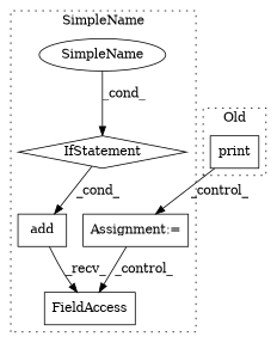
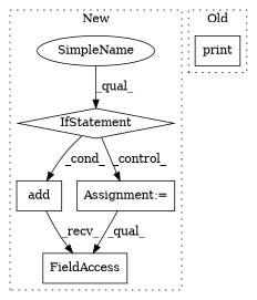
  digraph {
    node [a=32 shape=box]
    n1 [l=5 label=add s=1041]
    n2 [a=25 l="4,2" label=IfStatement s="908,975" shape=diamond]
    n3 [a=42 label=SimpleName shape=ellipse]
    n4 [a=22 l=13 label=FieldAccess s=1027]
    n5 [a=7 l=1 label="Assignment:=" s=992]
    n6 [l="6,1" label=print s="882,968"]
    subgraph cluster_1 {
-     label=SimpleName
+     label=New
      style=dotted
      n1
      n2
      n3
      n4
      n5
    }
    subgraph cluster_2 {
      label=Old
      style=dotted
      n6
    }
    n1 -> n4 [label=_recv_]
    n2 -> n1 [label=_cond_]
-   n6 -> n5 [label=_control_]
-   n3 -> n2 [label=_cond_]
-   n5 -> n4 [label=_control_]
+   n2 -> n5 [label=_control_]
+   n3 -> n2 [label=_qual_]
+   n5 -> n4 [label=_qual_]
  }
